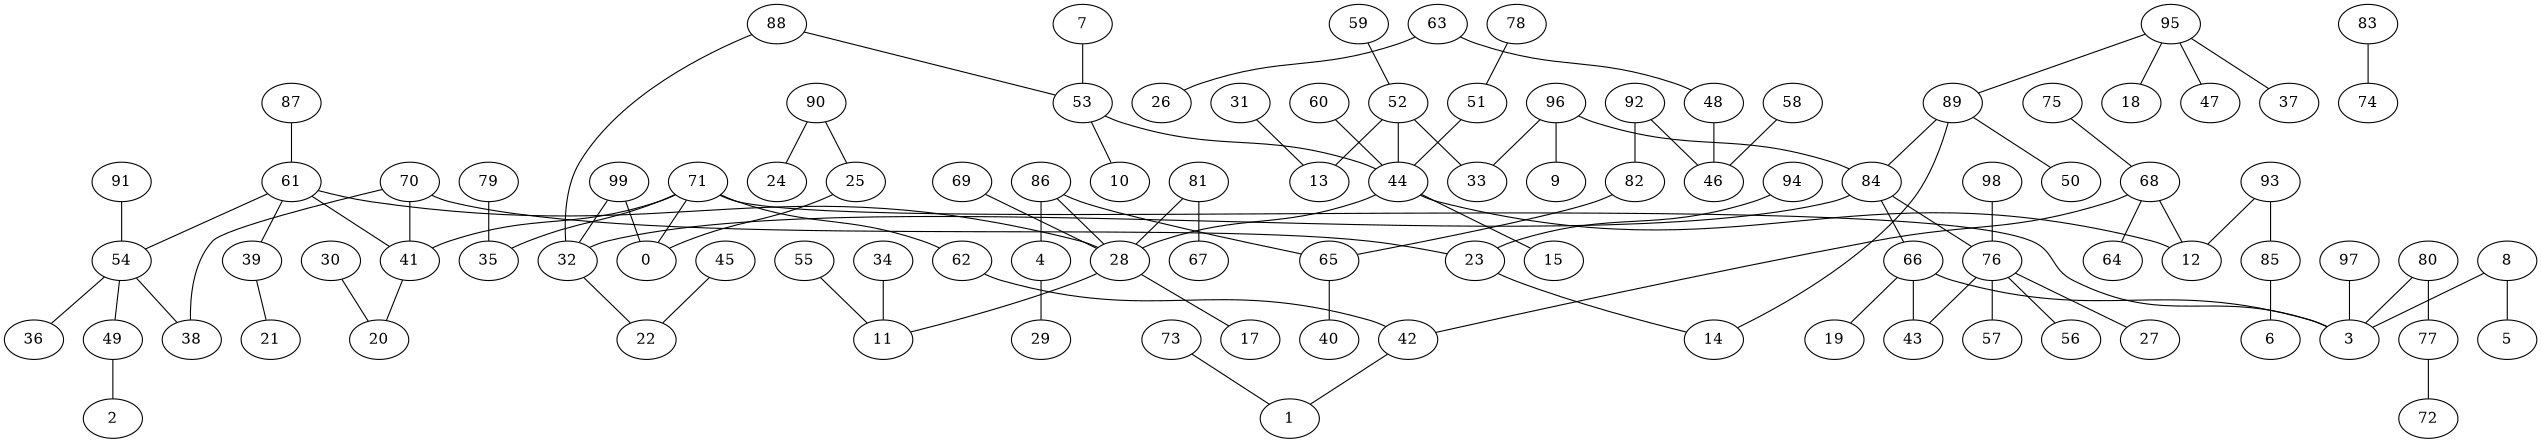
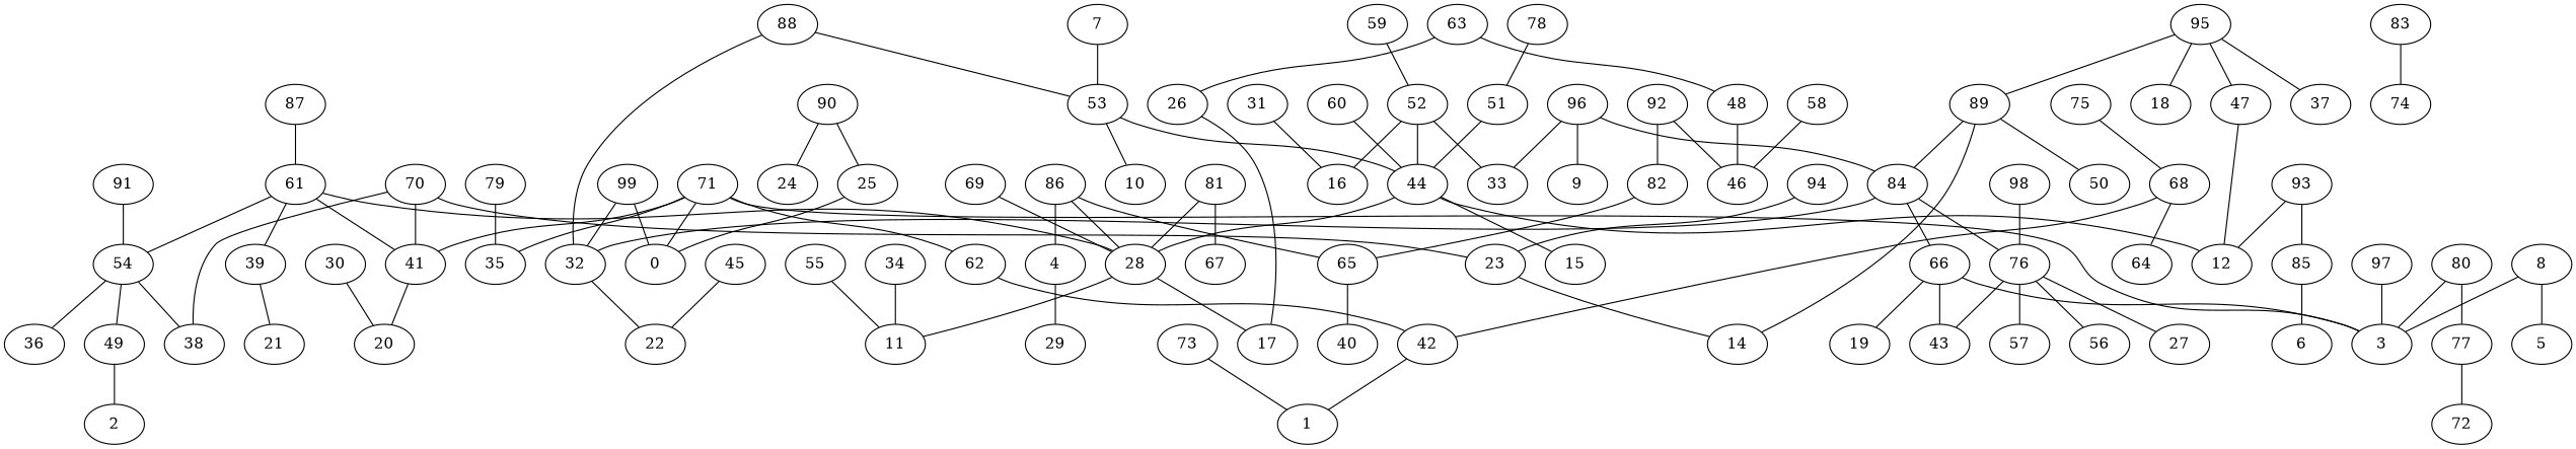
  digraph {
    edge [color=black dir=none]
    87
    61
    54
    39
    28
    41
    91
    49
    38
    36
    63
    48
    26
    31
    46
    73
    1
    82
    65
    40
    60
    44
    12
    15
    85
    6
    4
    29
    88
    32
    22
-   16 [label=13]
+   16
    77
    72
    79
    35
    99
    0
    17
    21
    90
    24
    75
    25
    68
    45
    93
    50
    59
    52
    33
    86
    11
    53
    10
    64
    42
    20
    97
    3
    51
    89
    14
    84
    76
    66
    69
    81
    67
    95
    18
    47
    37
    98
    56
    27
    43
    57
    30
    58
    19
    80
    2
    71
    62
    92
    70
    23
    55
    78
    83
    74
    34
    96
    9
    94
    7
    8
    5
    subgraph sub_1 {
      87
      61
      54
      39
      28
      41
      91
      49
      38
      36
      63
      48
      26
      31
      46
      73
      1
      82
      65
      40
      60
      44
      12
      15
      85
      6
      4
      29
      88
      32
      22
      16
      77
      72
      79
      35
      99
      0
      17
      21
      90
      24
      75
      25
      68
      45
      93
      50
      59
      52
      33
      86
      11
      53
      10
      64
      42
      20
      97
      3
      51
      89
      14
      84
      76
      66
      69
      81
      67
      95
      18
      47
      37
      98
      56
      27
      43
      57
      30
      58
      19
      80
      2
      71
      62
      92
      70
      23
      55
      78
      83
      74
      34
      96
      9
      94
      7
      8
      5
    }
    87 -> 61
    61 -> 54
    61 -> 39
    61 -> 28
    61 -> 41
    54 -> 49
    54 -> 38
    54 -> 36
    39 -> 21
    28 -> 17
    28 -> 11
    41 -> 20
    91 -> 54
    49 -> 2
    63 -> 48
    63 -> 26
    48 -> 46
+   26 -> 17
    31 -> 16
    73 -> 1
    82 -> 65
    65 -> 40
    60 -> 44
    44 -> 28
    44 -> 12
    44 -> 15
    85 -> 6
    4 -> 29
    88 -> 32
    88 -> 53
    32 -> 22
    77 -> 72
    79 -> 35
    99 -> 32
    99 -> 0
    90 -> 24
    90 -> 25
    75 -> 68
    25 -> 0
-   68 -> 12
+   47 -> 12
    68 -> 64
    68 -> 42
    45 -> 22
    93 -> 12
    93 -> 85
    59 -> 52
    52 -> 44
    52 -> 16
    52 -> 33
    86 -> 28
    86 -> 65
    86 -> 4
    53 -> 44
    53 -> 10
    42 -> 1
    97 -> 3
    51 -> 44
    89 -> 50
    89 -> 14
    89 -> 84
    84 -> 32
    84 -> 76
    84 -> 66
    76 -> 56
    76 -> 27
    76 -> 43
    76 -> 57
    66 -> 3
    66 -> 43
    66 -> 19
    69 -> 28
    81 -> 28
    81 -> 67
    95 -> 89
    95 -> 18
    95 -> 47
    95 -> 37
    98 -> 76
    30 -> 20
    58 -> 46
    80 -> 77
    80 -> 3
    71 -> 41
    71 -> 35
    71 -> 0
    71 -> 3
    71 -> 62
    62 -> 42
    92 -> 46
    92 -> 82
    70 -> 41
    70 -> 38
    70 -> 23
    23 -> 14
    55 -> 11
    78 -> 51
    83 -> 74
    34 -> 11
    96 -> 33
    96 -> 84
    96 -> 9
    94 -> 23
    7 -> 53
    8 -> 3
    8 -> 5
  }
